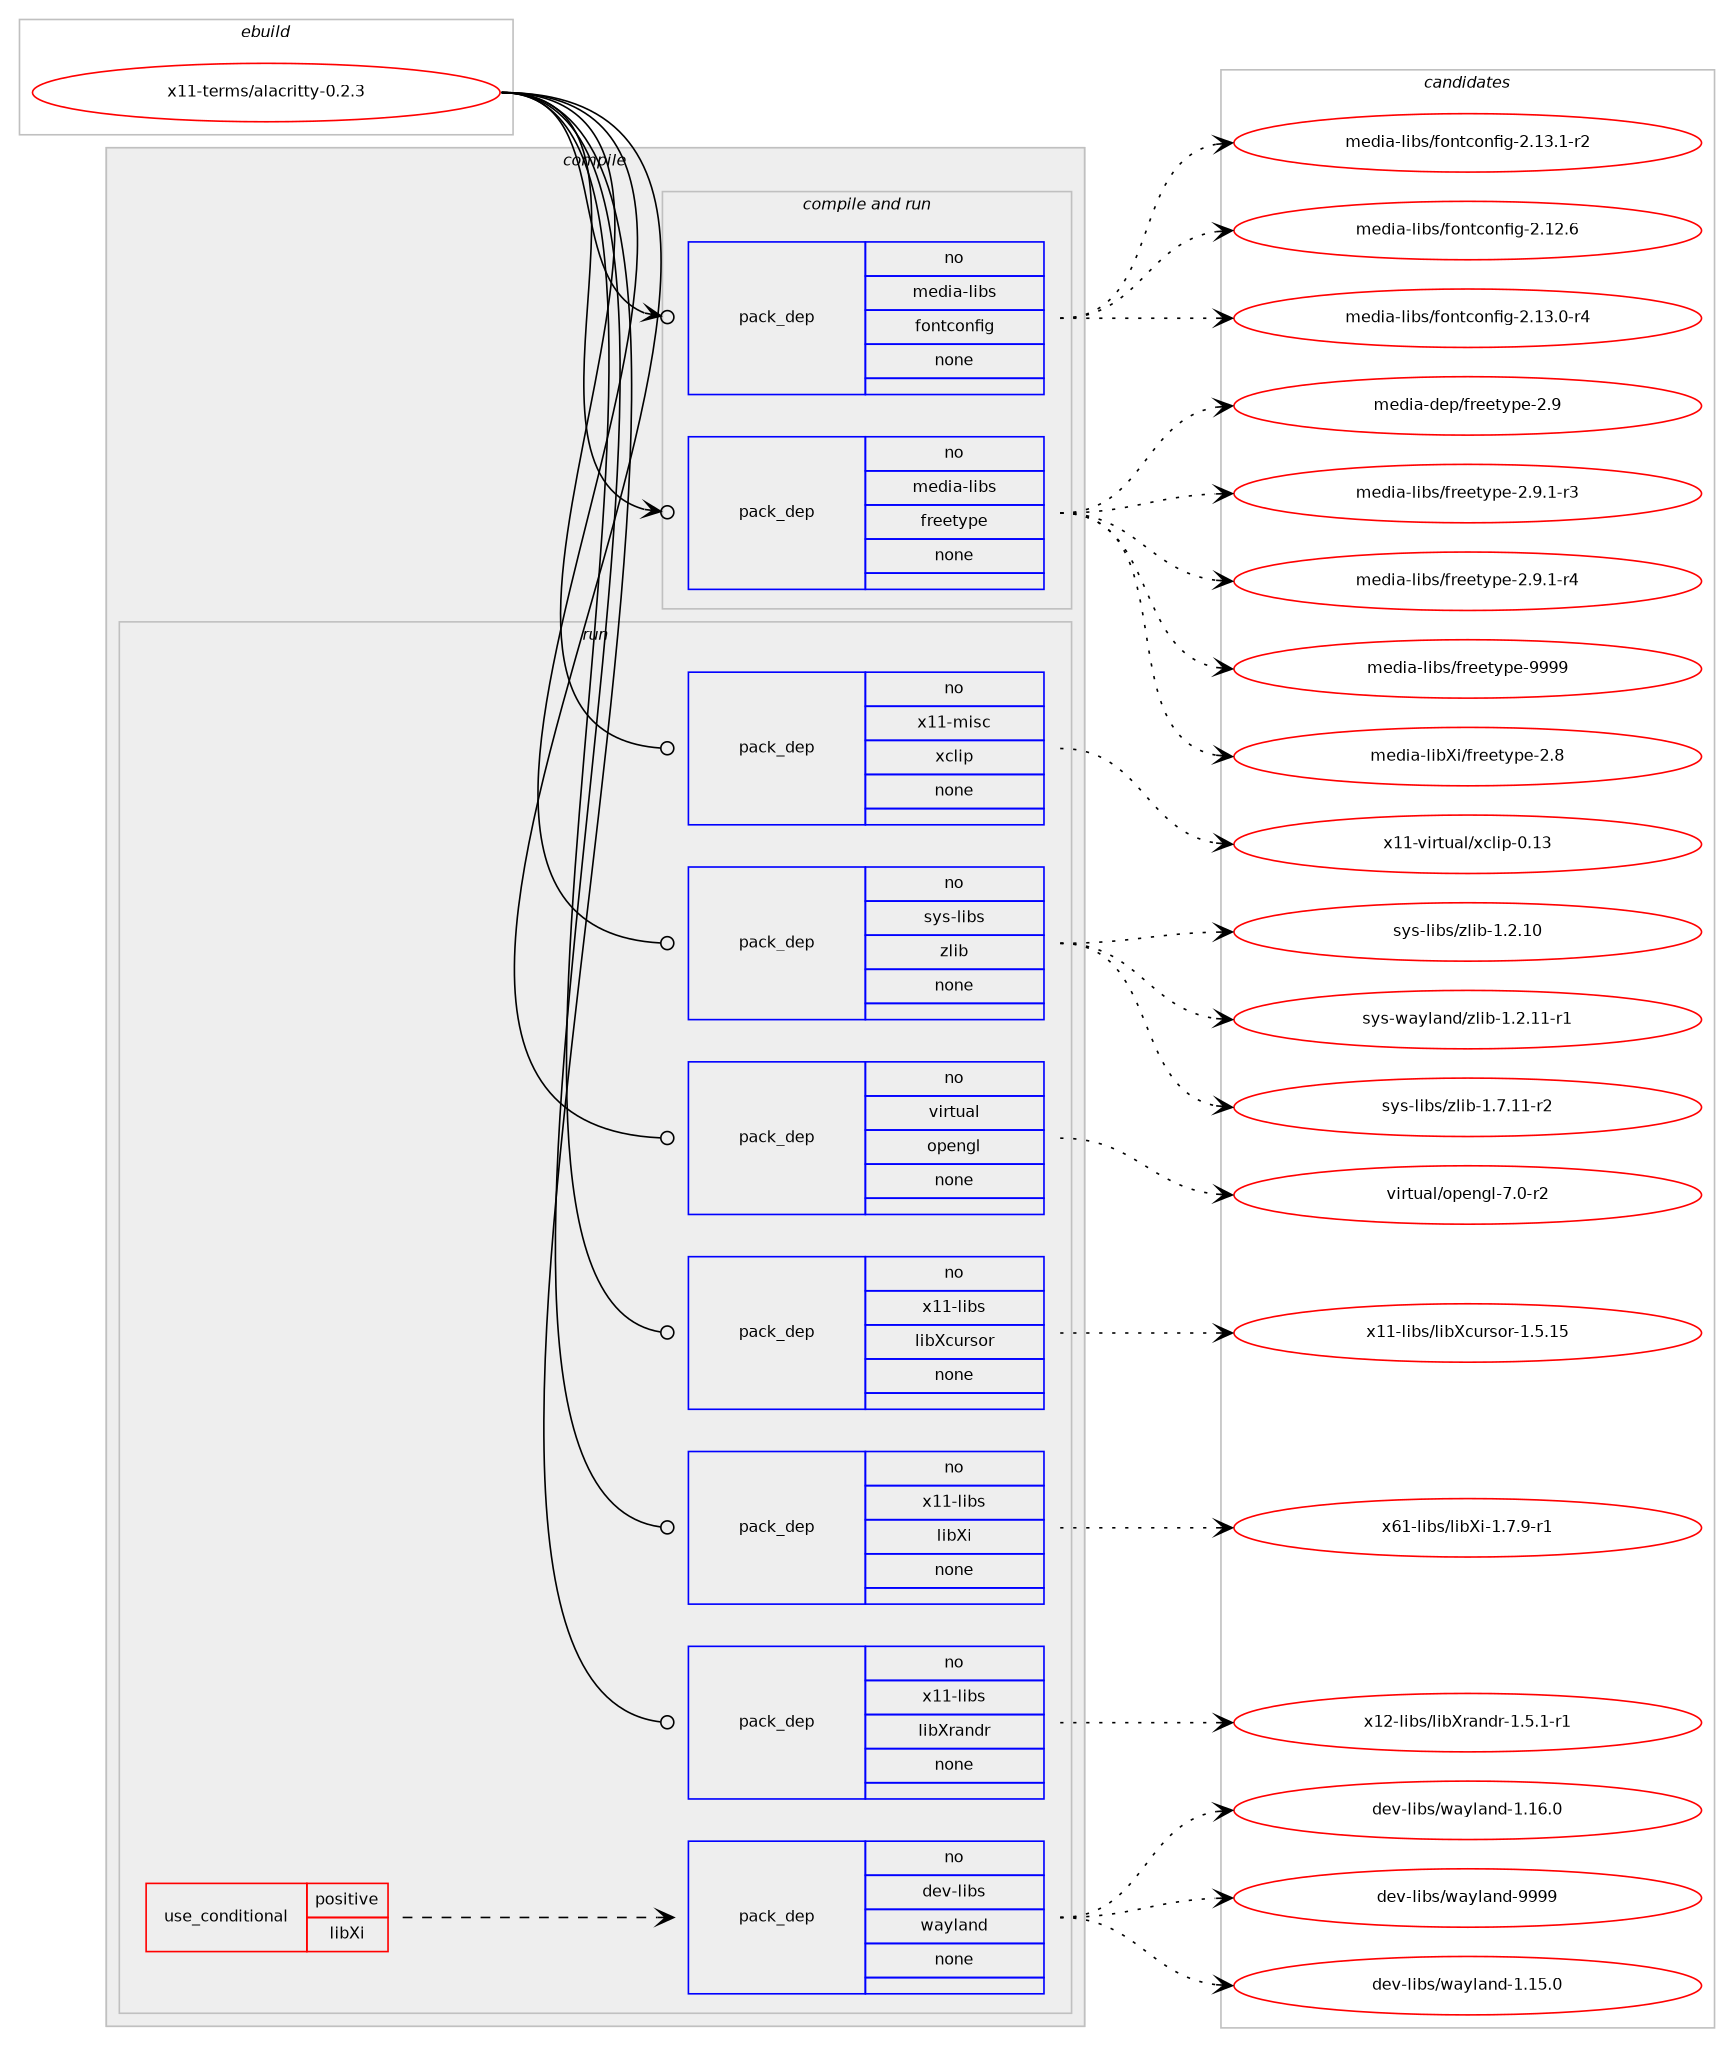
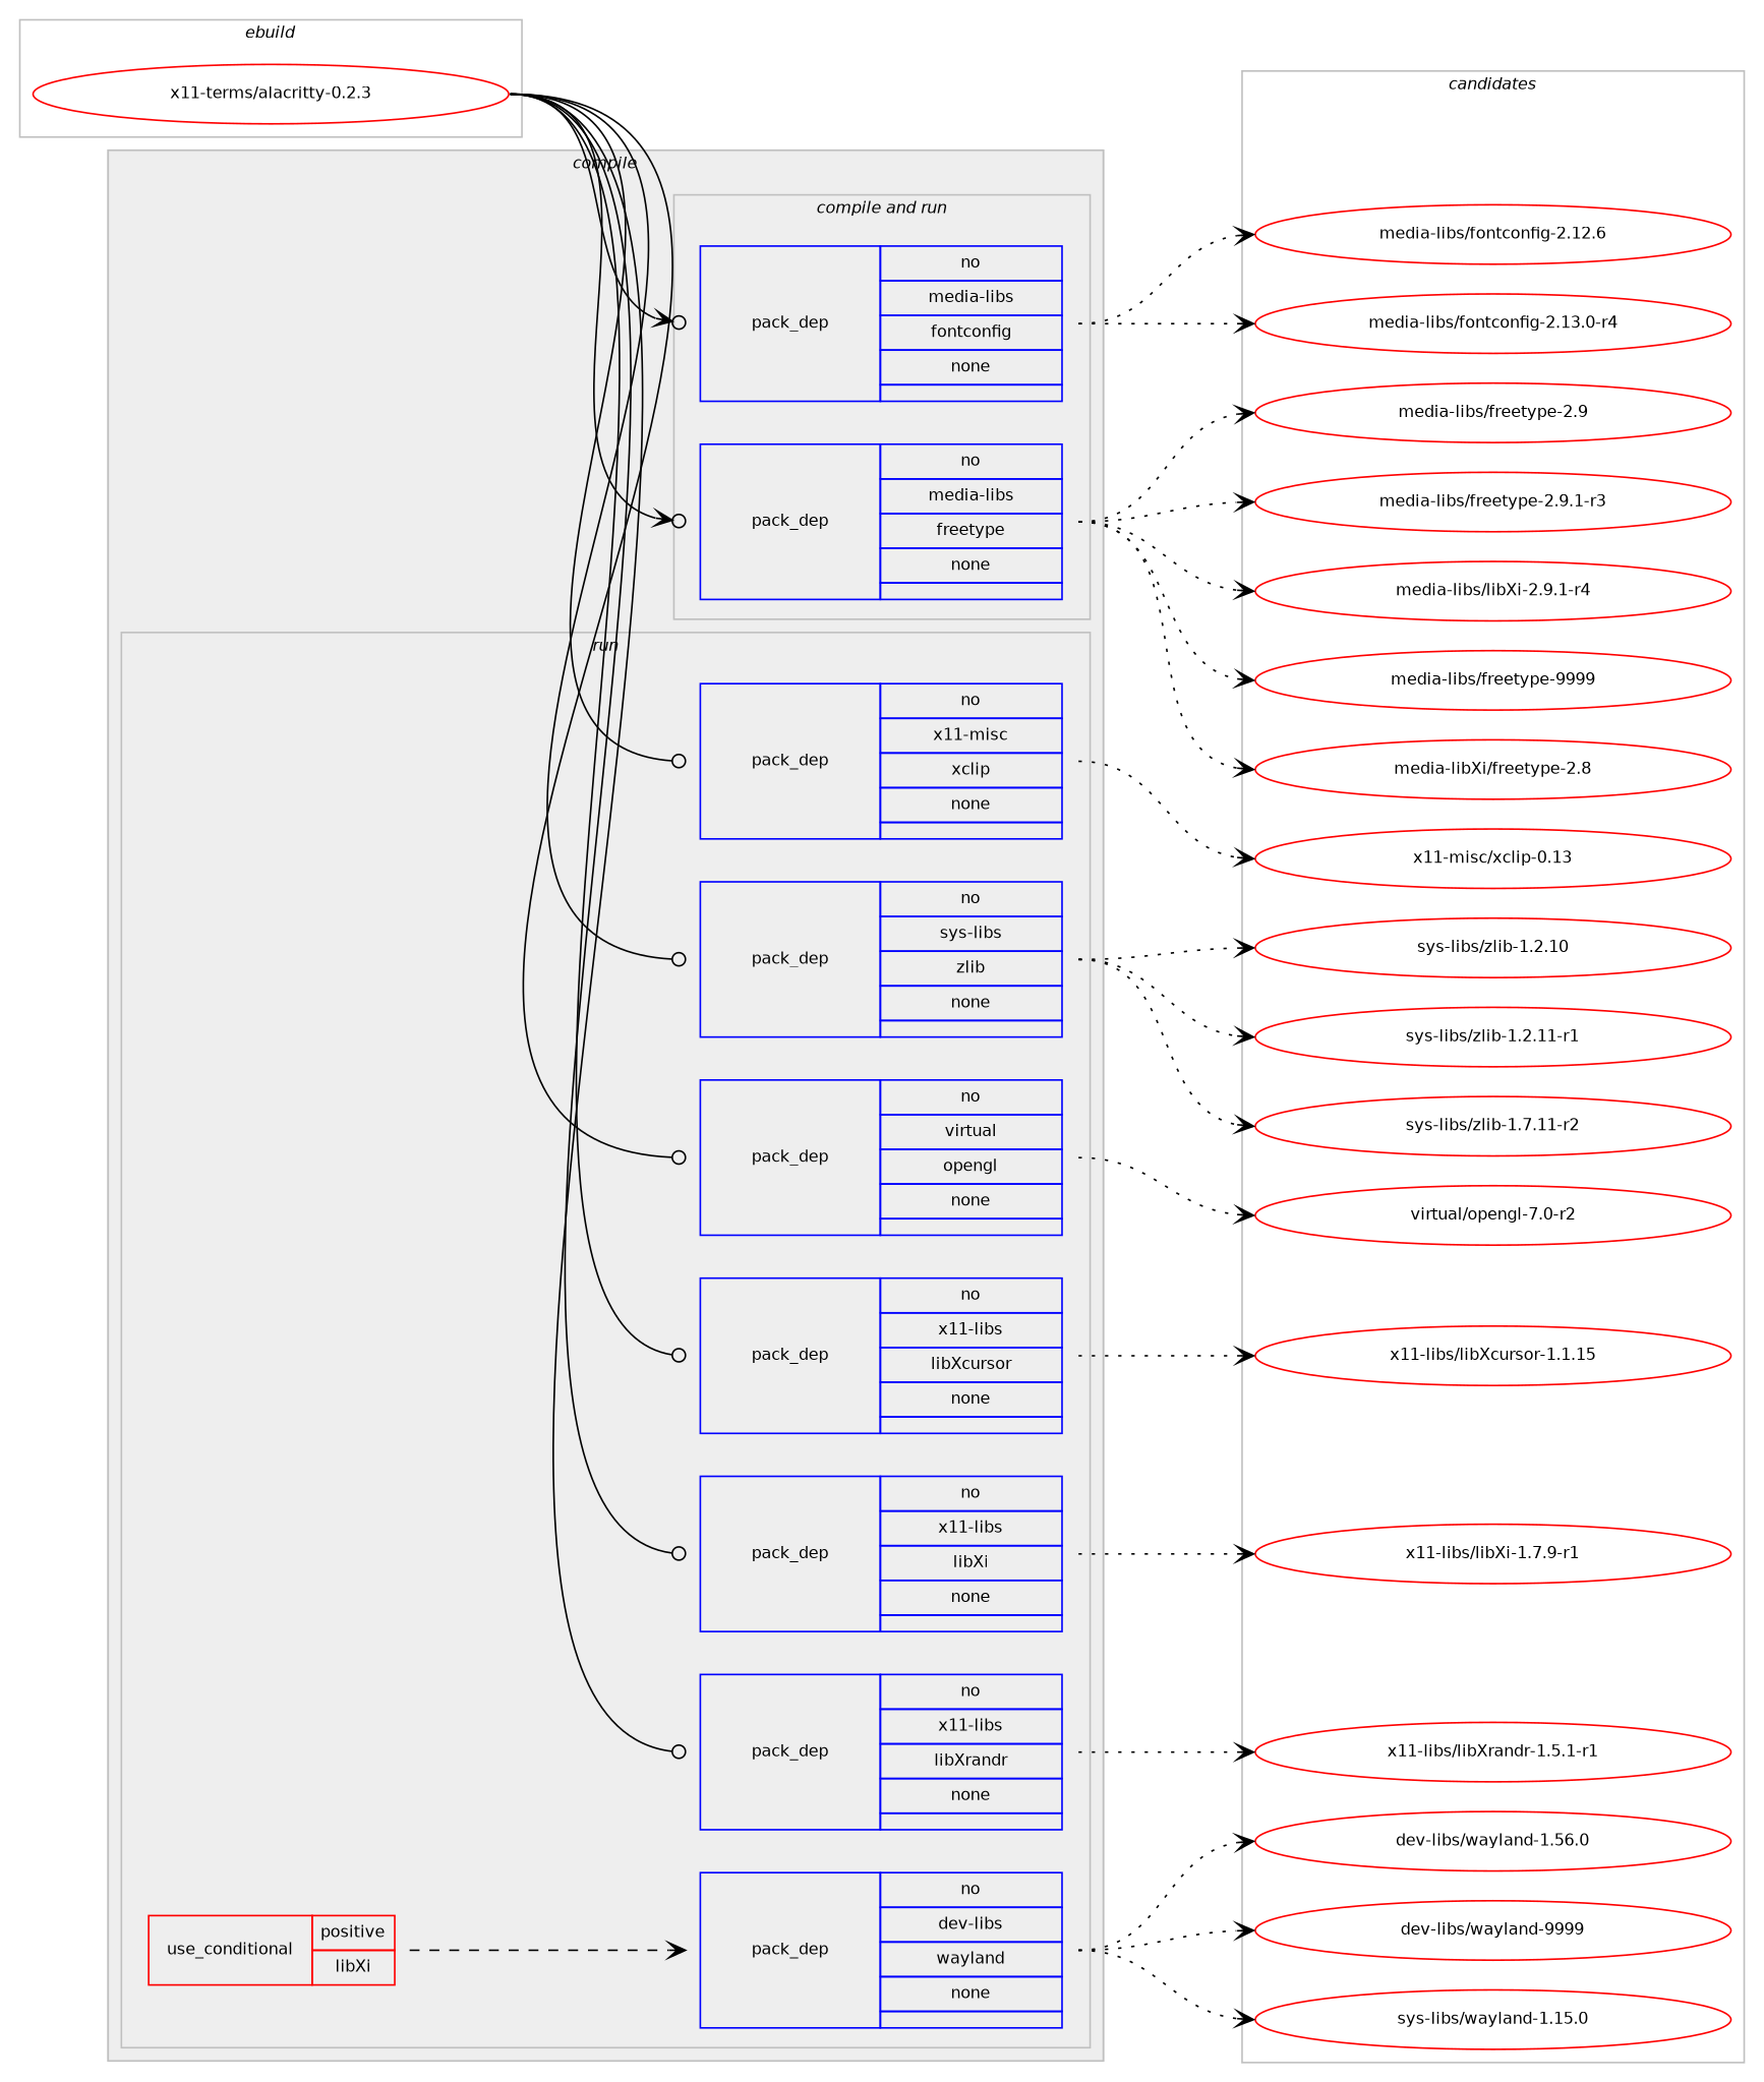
  digraph {
    compound=true
    concentrate=true
    fontname=Helvetica
    fontsize=10
    newrank=true
    rankdir=LR
    ranksep=1.5
    node [color=red fontname=Helvetica fontsize=10]
    edge [arrowhead=vee headport=w style=dotted tailport=e weight=100]
    n1 [label="x11-terms/alacritty-0.2.3" width=4]
    n2 [color=blue label=<<TABLE BORDER="0" CELLBORDER="1" CELLSPACING="0" CELLPADDING="4" WIDTH="220"><TR><TD ROWSPAN="6" CELLPADDING="30">pack_dep</TD></TR><TR><TD WIDTH="110">no</TD></TR><TR><TD>media-libs</TD></TR><TR><TD>fontconfig</TD></TR><TR><TD>none</TD></TR><TR><TD></TD></TR></TABLE>> shape=none]
    n3 [color=blue label=<<TABLE BORDER="0" CELLBORDER="1" CELLSPACING="0" CELLPADDING="4" WIDTH="220"><TR><TD ROWSPAN="6" CELLPADDING="30">pack_dep</TD></TR><TR><TD WIDTH="110">no</TD></TR><TR><TD>media-libs</TD></TR><TR><TD>freetype</TD></TR><TR><TD>none</TD></TR><TR><TD></TD></TR></TABLE>> shape=none]
    n4 [color=blue label=<<TABLE BORDER="0" CELLBORDER="1" CELLSPACING="0" CELLPADDING="4" WIDTH="220"><TR><TD ROWSPAN="6" CELLPADDING="30">pack_dep</TD></TR><TR><TD WIDTH="110">no</TD></TR><TR><TD>dev-libs</TD></TR><TR><TD>wayland</TD></TR><TR><TD>none</TD></TR><TR><TD></TD></TR></TABLE>> shape=none]
    n5 [label=<<TABLE BORDER="0" CELLBORDER="1" CELLSPACING="0" CELLPADDING="4"><TR><TD ROWSPAN="3" CELLPADDING="10">use_conditional</TD></TR><TR><TD>positive</TD></TR><TR><TD>libXi</TD></TR></TABLE>> shape=none]
    n6 [color=blue label=<<TABLE BORDER="0" CELLBORDER="1" CELLSPACING="0" CELLPADDING="4" WIDTH="220"><TR><TD ROWSPAN="6" CELLPADDING="30">pack_dep</TD></TR><TR><TD WIDTH="110">no</TD></TR><TR><TD>sys-libs</TD></TR><TR><TD>zlib</TD></TR><TR><TD>none</TD></TR><TR><TD></TD></TR></TABLE>> shape=none]
    n7 [color=blue label=<<TABLE BORDER="0" CELLBORDER="1" CELLSPACING="0" CELLPADDING="4" WIDTH="220"><TR><TD ROWSPAN="6" CELLPADDING="30">pack_dep</TD></TR><TR><TD WIDTH="110">no</TD></TR><TR><TD>virtual</TD></TR><TR><TD>opengl</TD></TR><TR><TD>none</TD></TR><TR><TD></TD></TR></TABLE>> shape=none]
    n8 [color=blue label=<<TABLE BORDER="0" CELLBORDER="1" CELLSPACING="0" CELLPADDING="4" WIDTH="220"><TR><TD ROWSPAN="6" CELLPADDING="30">pack_dep</TD></TR><TR><TD WIDTH="110">no</TD></TR><TR><TD>x11-libs</TD></TR><TR><TD>libXcursor</TD></TR><TR><TD>none</TD></TR><TR><TD></TD></TR></TABLE>> shape=none]
    n9 [color=blue label=<<TABLE BORDER="0" CELLBORDER="1" CELLSPACING="0" CELLPADDING="4" WIDTH="220"><TR><TD ROWSPAN="6" CELLPADDING="30">pack_dep</TD></TR><TR><TD WIDTH="110">no</TD></TR><TR><TD>x11-libs</TD></TR><TR><TD>libXi</TD></TR><TR><TD>none</TD></TR><TR><TD></TD></TR></TABLE>> shape=none]
    n10 [color=blue label=<<TABLE BORDER="0" CELLBORDER="1" CELLSPACING="0" CELLPADDING="4" WIDTH="220"><TR><TD ROWSPAN="6" CELLPADDING="30">pack_dep</TD></TR><TR><TD WIDTH="110">no</TD></TR><TR><TD>x11-libs</TD></TR><TR><TD>libXrandr</TD></TR><TR><TD>none</TD></TR><TR><TD></TD></TR></TABLE>> shape=none]
    n11 [color=blue label=<<TABLE BORDER="0" CELLBORDER="1" CELLSPACING="0" CELLPADDING="4" WIDTH="220"><TR><TD ROWSPAN="6" CELLPADDING="30">pack_dep</TD></TR><TR><TD WIDTH="110">no</TD></TR><TR><TD>x11-misc</TD></TR><TR><TD>xclip</TD></TR><TR><TD>none</TD></TR><TR><TD></TD></TR></TABLE>> shape=none]
    n12 [label="media-libs/fontconfig-2.12.6" width=4]
    n13 [label="media-libs/fontconfig-2.13.0-r4" width=4]
-   n14 [label="media-libs/fontconfig-2.13.1-r2" width=4]
    n15 [label="media-libXi/freetype-2.8" width=4]
-   n16 [label="media-dep/freetype-2.9" width=4]
+   n16 [label="media-libs/freetype-2.9" width=4]
    n17 [label="media-libs/freetype-2.9.1-r3" width=4]
-   n18 [label="media-libs/freetype-2.9.1-r4" width=4]
+   n18 [label="media-libs/libXi-2.9.1-r4" width=4]
    n19 [label="media-libs/freetype-9999" width=4]
-   n20 [label="dev-libs/wayland-1.15.0" width=4]
-   n21 [label="dev-libs/wayland-1.16.0" width=4]
+   n20 [label="sys-libs/wayland-1.15.0" width=4]
+   n21 [label="dev-libs/wayland-1.56.0" width=4]
    n22 [label="dev-libs/wayland-9999" width=4]
    n23 [label="sys-libs/zlib-1.2.10" width=4]
-   n24 [label="sys-wayland/zlib-1.2.11-r1" width=4]
+   n24 [label="sys-libs/zlib-1.2.11-r1" width=4]
    n25 [label="sys-libs/zlib-1.7.11-r2" width=4]
    n26 [label="virtual/opengl-7.0-r2" width=4]
-   n27 [label="x11-libs/libXcursor-1.5.15" width=4]
-   n28 [label="x61-libs/libXi-1.7.9-r1" width=4]
-   n29 [label="x12-libs/libXrandr-1.5.1-r1" width=4]
-   n30 [label="x11-virtual/xclip-0.13" width=4]
+   n27 [label="x11-libs/libXcursor-1.1.15" width=4]
+   n28 [label="x11-libs/libXi-1.7.9-r1" width=4]
+   n29 [label="x11-libs/libXrandr-1.5.1-r1" width=4]
+   n30 [label="x11-misc/xclip-0.13" width=4]
    subgraph cluster_1 {
      color=gray
      label=<<i>ebuild</i>>
      rank=same
      n1
    }
    subgraph cluster_2 {
      color=gray
      label=<<i>dependencies</i>>
      subgraph cluster_3 {
        color=gray
        fillcolor="#eeeeee"
        label=<<i>compile</i>>
        style=filled
      }
      subgraph cluster_4 {
        color=gray
        fillcolor="#eeeeee"
        label=<<i>compile and run</i>>
        style=filled
        subgraph sub_5 {
          color=gray
          fillcolor="#eeeeee"
          label=<<i>compile and run</i>>
          style=filled
          n2
        }
        subgraph sub_6 {
          color=gray
          fillcolor="#eeeeee"
          label=<<i>compile and run</i>>
          style=filled
          n3
        }
      }
      subgraph cluster_7 {
        color=gray
        fillcolor="#eeeeee"
        label=<<i>run</i>>
        style=filled
        subgraph sub_8 {
          color=gray
          fillcolor="#eeeeee"
          label=<<i>run</i>>
          style=filled
          n5
          subgraph sub_9 {
            color=gray
            fillcolor="#eeeeee"
            label=<<i>run</i>>
            style=filled
            n4
          }
        }
        subgraph sub_10 {
          color=gray
          fillcolor="#eeeeee"
          label=<<i>run</i>>
          style=filled
          n6
        }
        subgraph sub_11 {
          color=gray
          fillcolor="#eeeeee"
          label=<<i>run</i>>
          style=filled
          n7
        }
        subgraph sub_12 {
          color=gray
          fillcolor="#eeeeee"
          label=<<i>run</i>>
          style=filled
          n8
        }
        subgraph sub_13 {
          color=gray
          fillcolor="#eeeeee"
          label=<<i>run</i>>
          style=filled
          n9
        }
        subgraph sub_14 {
          color=gray
          fillcolor="#eeeeee"
          label=<<i>run</i>>
          style=filled
          n10
        }
        subgraph sub_15 {
          color=gray
          fillcolor="#eeeeee"
          label=<<i>run</i>>
          style=filled
          n11
        }
      }
    }
    subgraph cluster_16 {
      color=gray
      label=<<i>candidates</i>>
      rank=same
      subgraph sub_17 {
        color=black
        label=<<i>candidates</i>>
        nodesep=1
        rank=same
        n12
        n13
-       n14
      }
      subgraph sub_18 {
        color=black
        label=<<i>candidates</i>>
        nodesep=1
        rank=same
        n15
        n16
        n17
        n18
        n19
      }
      subgraph sub_19 {
        color=black
        label=<<i>candidates</i>>
        nodesep=1
        rank=same
        n20
        n21
        n22
      }
      subgraph sub_20 {
        color=black
        label=<<i>candidates</i>>
        nodesep=1
        rank=same
        n23
        n24
        n25
      }
      subgraph sub_21 {
        color=black
        label=<<i>candidates</i>>
        nodesep=1
        rank=same
        n26
      }
      subgraph sub_22 {
        color=black
        label=<<i>candidates</i>>
        nodesep=1
        rank=same
        n27
      }
      subgraph sub_23 {
        color=black
        label=<<i>candidates</i>>
        nodesep=1
        rank=same
        n28
      }
      subgraph sub_24 {
        color=black
        label=<<i>candidates</i>>
        nodesep=1
        rank=same
        n29
      }
      subgraph sub_25 {
        color=black
        label=<<i>candidates</i>>
        nodesep=1
        rank=same
        n30
      }
    }
    n1 -> n2 [arrowhead=odotvee style=solid weight=20]
    n1 -> n3 [arrowhead=odotvee style=solid weight=20]
    n1 -> n6 [arrowhead=odot style=solid weight=20]
    n1 -> n7 [arrowhead=odot style=solid weight=20]
    n1 -> n8 [arrowhead=odot style=solid weight=20]
    n1 -> n9 [arrowhead=odot style=solid weight=20]
    n1 -> n10 [arrowhead=odot style=solid weight=20]
    n1 -> n11 [arrowhead=odot style=solid weight=20]
    n2 -> n12
    n2 -> n13
-   n2 -> n14
    n3 -> n15
    n3 -> n16
    n3 -> n17
    n3 -> n18
    n3 -> n19
    n4 -> n20
    n4 -> n21
    n4 -> n22
    n5 -> n4 [style=dashed weight=20]
    n6 -> n23
    n6 -> n24
    n6 -> n25
    n7 -> n26
    n8 -> n27
    n9 -> n28
    n10 -> n29
    n11 -> n30
  }
